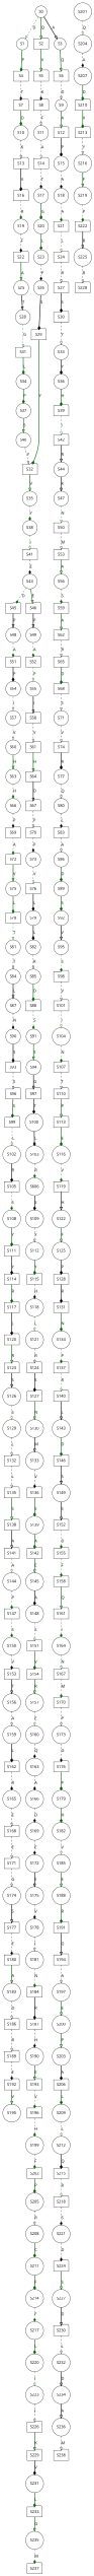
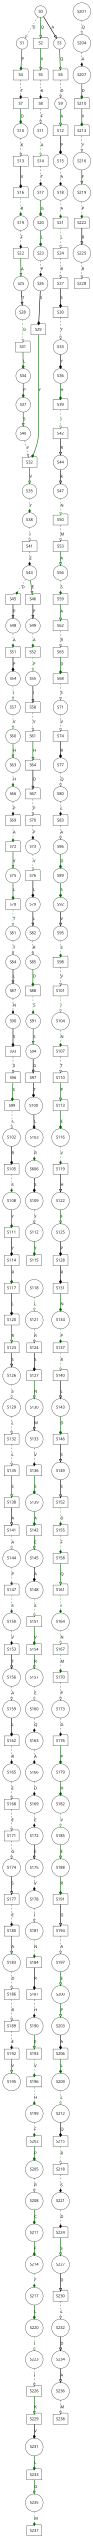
  strict digraph {
    fontname="Open Sans"
    node [fontname="Open Sans" shape=circle]
    edge [arrowhead=onormal color=darkgreen fontname="Open Sans" style=dashed]
    S0
    S1
    S2 [shape=folder]
    S3
    S4 [shape=folder]
    S5 [shape=folder]
    S6 [shape=folder]
    S7 [shape=folder]
    S8 [shape=folder]
    S9
    S10
    S11
    S12 [shape=folder]
    S13 [shape=folder]
    S14 [shape=folder]
    S15
    S16 [shape=folder]
    S17
    S18
    S19
    S20
    S21 [shape=folder]
    S22 [shape=folder]
    S23
    S24 [shape=folder]
    S25
    S26
    S27 [shape=folder]
    S28
    S29 [shape=folder]
    S30 [shape=folder]
    S31 [shape=folder]
    S32 [shape=folder]
    S33
    S34
    S35
    S36
    S37
    S38
    S39 [shape=folder]
    S40
    S41 [shape=folder]
    S42 [shape=folder]
    S43
    S44
    S45 [shape=folder]
    S46 [shape=folder]
    S47
    S48
    S49
    S50 [shape=folder]
    S51 [shape=folder]
    S52 [shape=folder]
    S53 [shape=folder]
    S54
    S55
    S56
    S57
    S58 [shape=folder]
    S59 [shape=folder]
    S60
    S61 [shape=folder]
    S62 [shape=folder]
    S63
    S64 [shape=folder]
    S65 [shape=folder]
    S66
    S67 [shape=folder]
    S68 [shape=folder]
    S69 [shape=folder]
    S70 [shape=folder]
    S71
    S72 [shape=folder]
    S73
    S74 [shape=folder]
    S75
    S76 [shape=folder]
    S77
    S78 [shape=folder]
    S79
    S80
    S81
    S82
    S83 [shape=folder]
    S84
    S85
    S86
    S87
    S88 [shape=folder]
    S89
    S90
    S91
    S92
    S93 [shape=folder]
    S94
    S95
    S96 [shape=folder]
    S97 [shape=folder]
    S98 [shape=folder]
    S99 [shape=folder]
    S100
    S101 [shape=folder]
    S102
    S103
    S104
    S105 [shape=folder]
    n107 [label=S606]
    S107 [shape=folder]
    S108
    S109
    S110 [shape=folder]
    S111 [shape=folder]
    S112
    S113 [shape=folder]
    S114 [shape=folder]
    S115 [shape=folder]
    S116
    S117 [shape=folder]
    S118
    S119 [shape=folder]
    S120 [shape=folder]
    S121
    S122
    S123 [shape=folder]
    S124 [shape=folder]
    S125
    S126
    S127 [shape=folder]
    S128 [shape=folder]
    S129
    S130
    S131 [shape=folder]
    S132 [shape=folder]
    S133
    S134
    S135 [shape=folder]
    S136 [shape=folder]
    S137 [shape=folder]
    S138 [shape=folder]
    S139
    S140 [shape=folder]
    S141 [shape=folder]
    S142 [shape=folder]
    S143
    S144
    S145
    S146 [shape=folder]
    S147 [shape=folder]
    S148
    S149
    S150
    S151 [shape=folder]
    S152 [shape=folder]
    S153 [shape=folder]
    S154 [shape=folder]
    S155 [shape=folder]
    S156
    S157
    S158 [shape=folder]
    S159
    S160
    S161 [shape=folder]
    S162 [shape=folder]
    S163
    S164
    S165
    S166
    S167 [shape=folder]
    S168 [shape=folder]
    S169
    S170 [shape=folder]
    S171 [shape=folder]
    S172
    S173
    S174
    S175
    S176 [shape=folder]
    S177 [shape=folder]
    S178
    S179
    S180 [shape=folder]
    S181
    S182
    S183
    S184 [shape=folder]
    S185
    S186 [shape=folder]
    S187 [shape=folder]
    S188
    S189 [shape=folder]
    S190
    S191 [shape=folder]
    S192 [shape=folder]
    S193 [shape=folder]
    S194 [shape=folder]
    S195
    S196 [shape=folder]
    S197
    S199
    S200
    S202 [shape=folder]
    S203
    S201
    S204
    S205
    S206 [shape=folder]
    S207
    S208
    S209
    S210 [shape=folder]
    S211
    S212
    S213 [shape=folder]
    S214
    S215 [shape=folder]
    S216
    S217
    S218 [shape=folder]
    S219
    S220
    S221
    S222 [shape=folder]
    S223
    S224 [shape=folder]
    S225
    S226 [shape=folder]
    S227
    S228 [shape=folder]
    S229 [shape=folder]
    S230 [shape=folder]
    S231
    S232
    S233 [shape=folder]
    S234
    S235
    S236
    S237 [shape=folder]
    S238 [shape=folder]
    S0 -> S1 [label=D]
    S0 -> S2 [label=Q style=bold]
    S0 -> S3 [color=black label=A style=bold]
    S1 -> S4 [arrowhead=diamond label=P style=bold]
    S2 -> S5 [label=V style=bold]
    S3 -> S6 [label=Q style=bold]
    S4 -> S7 [arrowhead=diamond color=black label=T]
    S5 -> S8 [arrowhead=diamond color=black label=K]
    S6 -> S9 [color=black label=D]
    S7 -> S10 [arrowhead=diamond label=D style=bold]
    S8 -> S11 [color=black label=F]
    S9 -> S12 [label=A style=bold]
    S10 -> S13 [color=black label=K]
    S11 -> S14 [label=A]
    S12 -> S15 [arrowhead=diamond color=black label=P style=bold]
    S13 -> S16 [arrowhead=diamond color=black label=V style=bold]
    S14 -> S17 [arrowhead=diamond color=black label=T]
    S15 -> S18 [arrowhead=diamond color=black label=A]
    S16 -> S19 [arrowhead=diamond label=R]
    S17 -> S20 [arrowhead=diamond label=G style=bold]
    S18 -> S21 [arrowhead=diamond label=A]
    S19 -> S22 [arrowhead=diamond color=black label=F]
    S20 -> S23 [arrowhead=diamond label=L style=bold]
    S21 -> S24 [label=L]
    S22 -> S25 [label=A style=bold]
    S23 -> S26 [arrowhead=diamond color=black label=P]
    S24 -> S27 [color=black label=R]
    S25 -> S28 [color=black label=T style=bold]
    S26 -> S29 [arrowhead=diamond color=black label=S style=bold]
    S27 -> S30 [arrowhead=diamond color=black label=S style=bold]
    S28 -> S31 [label=G]
    S29 -> S32 [arrowhead=diamond label=Y style=bold]
    S30 -> S33 [color=black label=Y]
    S31 -> S34 [arrowhead=diamond label=L style=bold]
    S32 -> S35 [label=V style=bold]
    S33 -> S36 [arrowhead=diamond color=black label=Y style=bold]
    S34 -> S37 [arrowhead=diamond label=P style=bold]
    S35 -> S38 [arrowhead=diamond label=Y]
    S36 -> S39 [arrowhead=diamond label=H style=bold]
    S37 -> S40 [label=S style=bold]
    S38 -> S41 [label=I]
    S39 -> S42 [label=I]
    S40 -> S32 [color=black label=Y]
    S41 -> S43 [arrowhead=diamond color=black label=E]
    S42 -> S44 [color=black label=R style=bold]
    S43 -> S45 [arrowhead=diamond label=D]
    S43 -> S46 [label=E style=bold]
    S44 -> S47 [color=black label=K style=bold]
    S45 -> S48 [color=black label=P style=bold]
    S46 -> S49 [color=black label=P style=bold]
    S47 -> S50 [label=N]
    S48 -> S51 [arrowhead=diamond label=A]
    S49 -> S52 [arrowhead=diamond label=A]
    S50 -> S53 [color=black label=M]
    S51 -> S54 [arrowhead=diamond color=black label=P style=bold]
    S52 -> S55 [label=P]
    S53 -> S56 [label=A style=bold]
    S54 -> S57 [label=I]
    S55 -> S58 [color=black label=I style=bold]
    S56 -> S59 [arrowhead=diamond label=S]
    S57 -> S60 [label=V]
    S58 -> S61 [color=black label=V]
    S59 -> S62 [label=A style=bold]
    S60 -> S63 [label=H style=bold]
    S61 -> S64 [label=H style=bold]
    S62 -> S65 [color=black label=R]
    S63 -> S66 [arrowhead=diamond label=H]
    S64 -> S67 [color=black label=D style=bold]
    S65 -> S68 [arrowhead=diamond label=D style=bold]
    S66 -> S69 [arrowhead=diamond color=black label=P]
    S67 -> S70 [color=black label=P]
    S68 -> S71 [color=black label=S]
    S69 -> S72 [arrowhead=diamond label=A]
    S70 -> S73 [arrowhead=diamond color=black label=P]
    S71 -> S74 [color=black label=V]
    S72 -> S75 [label=V style=bold]
    S73 -> S76 [label=V]
    S74 -> S77 [arrowhead=diamond color=black label=R style=bold]
    S75 -> S78 [arrowhead=diamond label=L style=bold]
    S76 -> S79 [arrowhead=diamond color=black label=L style=bold]
    S77 -> S80 [color=black label=Q]
    S78 -> S81 [label=T]
-   S79 -> S82 [arrowhead=diamond color=black label=L style=bold]
+   S79 -> S82 [color=black label=L style=bold]
    S80 -> S83 [arrowhead=diamond color=black label=L]
    S81 -> S84 [color=black label=T]
    S82 -> S85 [color=black label=R]
    S83 -> S86 [color=black label=A]
    S84 -> S87 [color=black label=L style=bold]
    S85 -> S88 [arrowhead=diamond label=D style=bold]
    S86 -> S89 [arrowhead=diamond label=D style=bold]
    S87 -> S90 [arrowhead=diamond color=black label=N]
    S88 -> S91 [arrowhead=diamond label=S]
    S89 -> S92 [arrowhead=diamond label=S style=bold]
    S90 -> S93 [arrowhead=diamond color=black label=S style=bold]
    S91 -> S94 [label=S style=bold]
    S92 -> S95 [color=black label=V style=bold]
    S93 -> S96 [color=black label=S]
    S94 -> S97 [color=black label=G style=bold]
    S95 -> S98 [arrowhead=diamond label=S]
    S96 -> S99 [arrowhead=diamond label=S style=bold]
    S97 -> S100 [arrowhead=diamond color=black label=T style=bold]
    S98 -> S101 [color=black label=V]
    S99 -> S102 [label=L]
    S100 -> S103 [arrowhead=diamond color=black label=L style=bold]
    S101 -> S104 [label=I]
    S102 -> S105 [arrowhead=diamond color=black label=R style=bold]
    S103 -> n107 [arrowhead=diamond label=R]
    S104 -> S107 [arrowhead=diamond label=N]
    S105 -> S108 [arrowhead=diamond label=S]
    n107 -> S109 [arrowhead=diamond color=black label=S style=bold]
    S107 -> S110 [color=black label=T]
    S108 -> S111 [arrowhead=diamond label=Y style=bold]
    S109 -> S112 [color=black label=Y]
    S110 -> S113 [label=P style=bold]
    S111 -> S114 [arrowhead=diamond color=black label=Y style=bold]
    S112 -> S115 [arrowhead=diamond label=Y style=bold]
    S113 -> S116 [arrowhead=diamond label=E style=bold]
    S114 -> S117 [arrowhead=diamond label=R style=bold]
-   S115 -> S118 [arrowhead=diamond color=black label=H]
    S116 -> S119 [arrowhead=diamond label=V]
    S117 -> S120 [arrowhead=diamond color=black label=L style=bold]
    S118 -> S121 [label=L]
    S119 -> S122 [color=black label=H style=bold]
    S120 -> S123 [label=R style=bold]
    S121 -> S124 [color=black label=R]
    S122 -> S125 [label=F style=bold]
    S123 -> S126 [color=black label=S style=bold]
    S124 -> S127 [arrowhead=diamond color=black label=S style=bold]
    S125 -> S128 [arrowhead=diamond color=black label=P style=bold]
    S126 -> S129 [label=S]
    S127 -> S130 [label=N style=bold]
    S128 -> S131 [arrowhead=diamond color=black label=R style=bold]
    S129 -> S132 [color=black label=L]
    S130 -> S133 [color=black label=M style=bold]
    S131 -> S134 [arrowhead=diamond label=N style=bold]
    S132 -> S135 [color=black label=L]
    S133 -> S136 [arrowhead=diamond color=black label=V]
    S134 -> S137 [arrowhead=diamond label=P]
    S135 -> S138 [label=S style=bold]
    S136 -> S139 [arrowhead=diamond label=S style=bold]
    S137 -> S140 [label=R]
    S138 -> S141 [color=black label=A style=bold]
    S139 -> S142 [arrowhead=diamond label=A style=bold]
    S140 -> S143 [color=black label=L style=bold]
    S141 -> S144 [label=A]
    S142 -> S145 [label=E style=bold]
    S143 -> S146 [arrowhead=diamond label=D style=bold]
    S144 -> S147 [arrowhead=diamond label=P]
    S145 -> S148 [arrowhead=diamond color=black label=A style=bold]
    S146 -> S149 [color=black label=S style=bold]
    S147 -> S150 [arrowhead=diamond label=S]
    S148 -> S151 [label=S]
    S149 -> S152 [color=black label=S style=bold]
    S150 -> S153 [arrowhead=diamond color=black label=V]
    S151 -> S154 [arrowhead=diamond label=V style=bold]
    S152 -> S155 [arrowhead=diamond label=D]
    S153 -> S156 [color=black label=T style=bold]
    S154 -> S157 [label=R style=bold]
    S155 -> S158 [arrowhead=diamond label=F]
    S156 -> S159 [color=black label=A]
    S157 -> S160 [label=E]
    S158 -> S161 [label=Q style=bold]
    S159 -> S162 [arrowhead=diamond color=black label=L style=bold]
    S160 -> S163 [arrowhead=diamond color=black label=Q]
    S161 -> S164 [arrowhead=diamond label=I]
    S162 -> S165 [arrowhead=diamond color=black label=R]
    S163 -> S166 [arrowhead=diamond color=black label=A]
    S164 -> S167 [label=N]
    S165 -> S168 [color=black label=E]
    S166 -> S169 [arrowhead=diamond color=black label=D]
    S167 -> S170 [arrowhead=diamond label=M]
    S168 -> S171 [color=black label=E]
    S169 -> S172 [arrowhead=diamond color=black label=E]
    S170 -> S173 [color=black label=P]
    S171 -> S174 [color=black label=G]
    S172 -> S175 [color=black label=E style=bold]
    S173 -> S176 [arrowhead=diamond color=black label=G]
    S174 -> S177 [color=black label=S style=bold]
    S175 -> S178 [arrowhead=diamond color=black label=V]
    S176 -> S179 [arrowhead=diamond label=P style=bold]
    S177 -> S180 [arrowhead=diamond color=black label=E]
    S178 -> S181 [color=black label=I]
    S179 -> S182 [arrowhead=diamond label=H style=bold]
    S180 -> S183 [label=A style=bold]
    S181 -> S184 [arrowhead=diamond label=N]
    S182 -> S185 [label=V]
    S183 -> S186 [color=black label=D]
    S184 -> S187 [arrowhead=diamond color=black label=R style=bold]
    S185 -> S188 [label=E style=bold]
    S186 -> S189 [color=black label=R]
    S187 -> S190 [arrowhead=diamond color=black label=H]
    S188 -> S191 [arrowhead=diamond label=R style=bold]
    S189 -> S192 [arrowhead=diamond color=black label=E]
    S190 -> S193 [label=E style=bold]
    S191 -> S194 [color=black label=G style=bold]
    S192 -> S195 [label=V style=bold]
    S193 -> S196 [arrowhead=diamond label=V]
    S194 -> S197 [color=black label=A]
    S196 -> S199 [arrowhead=diamond label=H]
    S197 -> S200 [label=E style=bold]
    S199 -> S202 [arrowhead=diamond label=F]
    S200 -> S203 [label=P style=bold]
    S202 -> S205 [arrowhead=diamond label=P style=bold]
    S203 -> S206 [arrowhead=diamond color=black label=A style=bold]
    S201 -> S204 [label=Q]
    S204 -> S207 [arrowhead=diamond color=black label=A]
    S205 -> S208 [color=black label=R]
    S206 -> S209 [arrowhead=diamond label=L style=bold]
    S207 -> S210 [arrowhead=diamond label=D style=bold]
    S208 -> S211 [arrowhead=diamond label=C style=bold]
    S209 -> S212 [label=L]
    S210 -> S213 [arrowhead=diamond label=V style=bold]
    S211 -> S214 [arrowhead=diamond label=F style=bold]
    S212 -> S215 [arrowhead=diamond color=black label=Q style=bold]
    S213 -> S216 [color=black label=Y]
    S214 -> S217 [arrowhead=diamond label=F]
    S215 -> S218 [label=R]
    S216 -> S219 [label=F style=bold]
    S217 -> S220 [arrowhead=diamond label=L style=bold]
    S218 -> S221 [arrowhead=diamond color=black label=S]
    S219 -> S222 [arrowhead=diamond label=P]
    S220 -> S223 [label=I]
    S221 -> S224 [arrowhead=diamond color=black label=D]
    S222 -> S225 [color=black label=R style=bold]
    S223 -> S226 [color=black label=I]
    S224 -> S227 [label=S style=bold]
    S225 -> S228 [color=black label=R]
    S226 -> S229 [label=K style=bold]
    S227 -> S230 [color=black label=D style=bold]
    S229 -> S231 [arrowhead=diamond color=black label=V style=bold]
    S230 -> S232 [color=black label=L]
    S231 -> S233 [arrowhead=diamond label=L style=bold]
    S232 -> S234 [color=black label=D style=bold]
    S233 -> S235 [label=G style=bold]
    S234 -> S236 [color=black label=A style=bold]
    S235 -> S237 [arrowhead=diamond label=M]
    S236 -> S238 [color=black label=M]
  }
